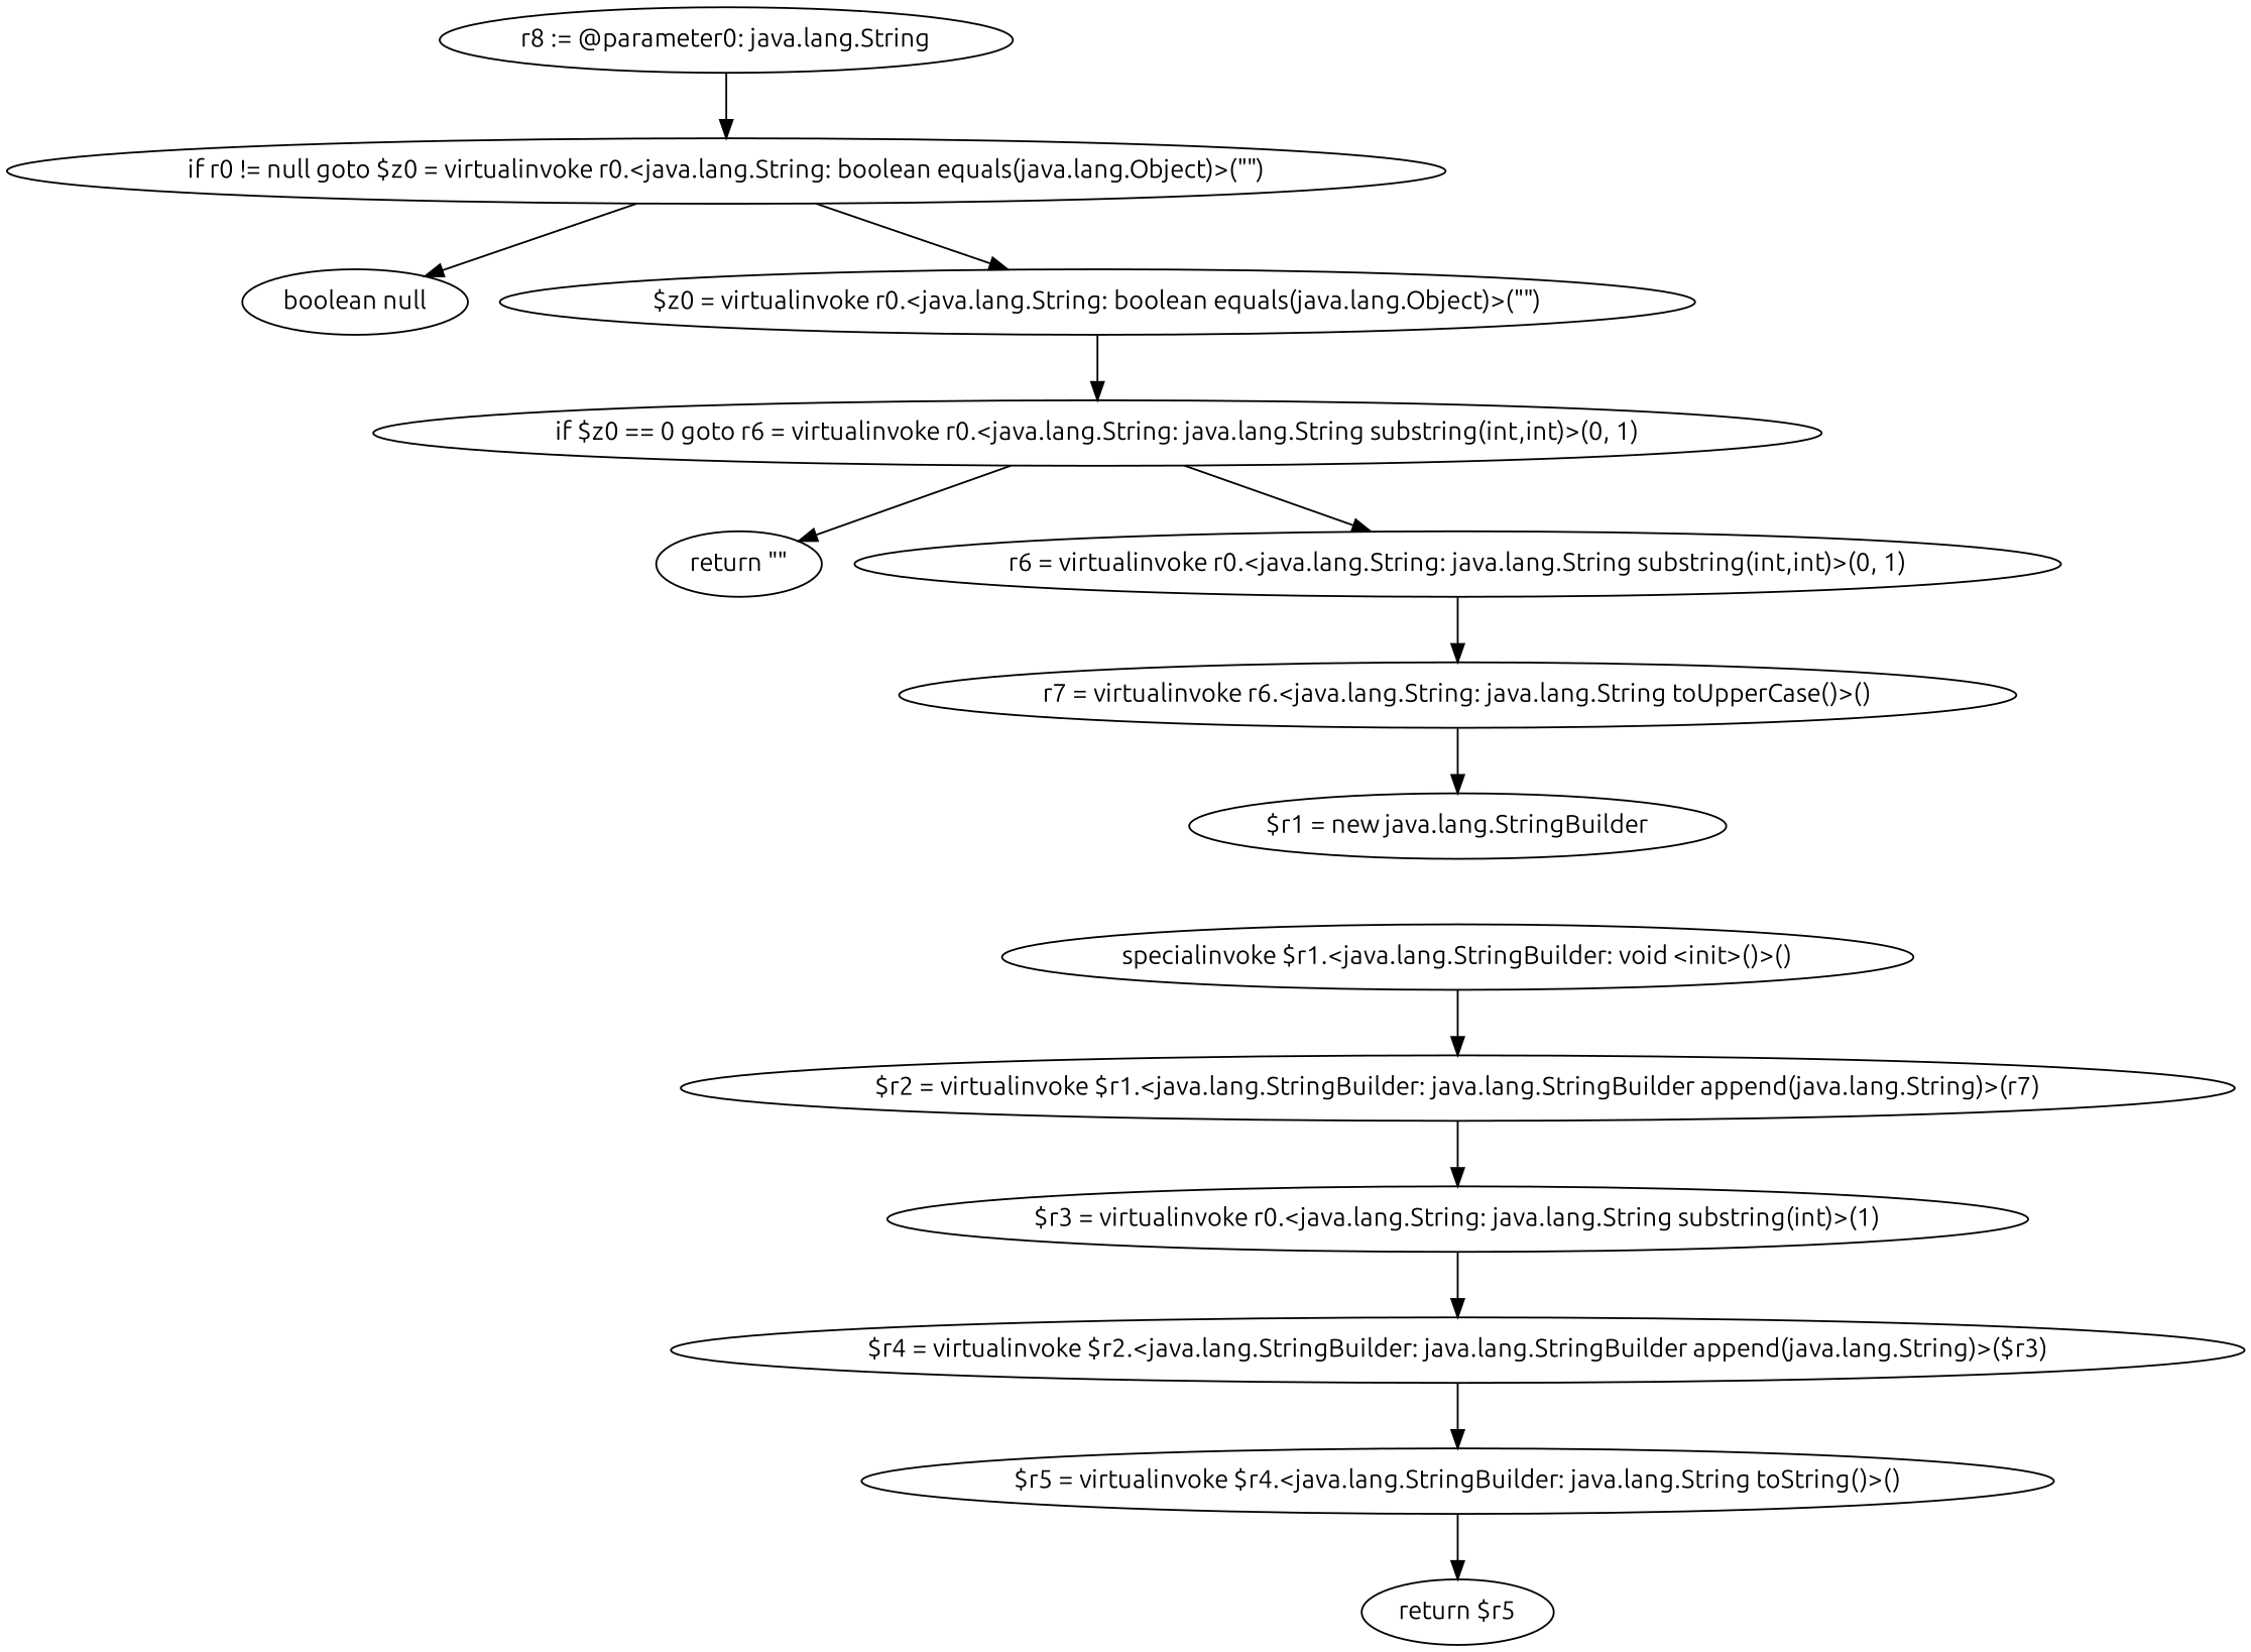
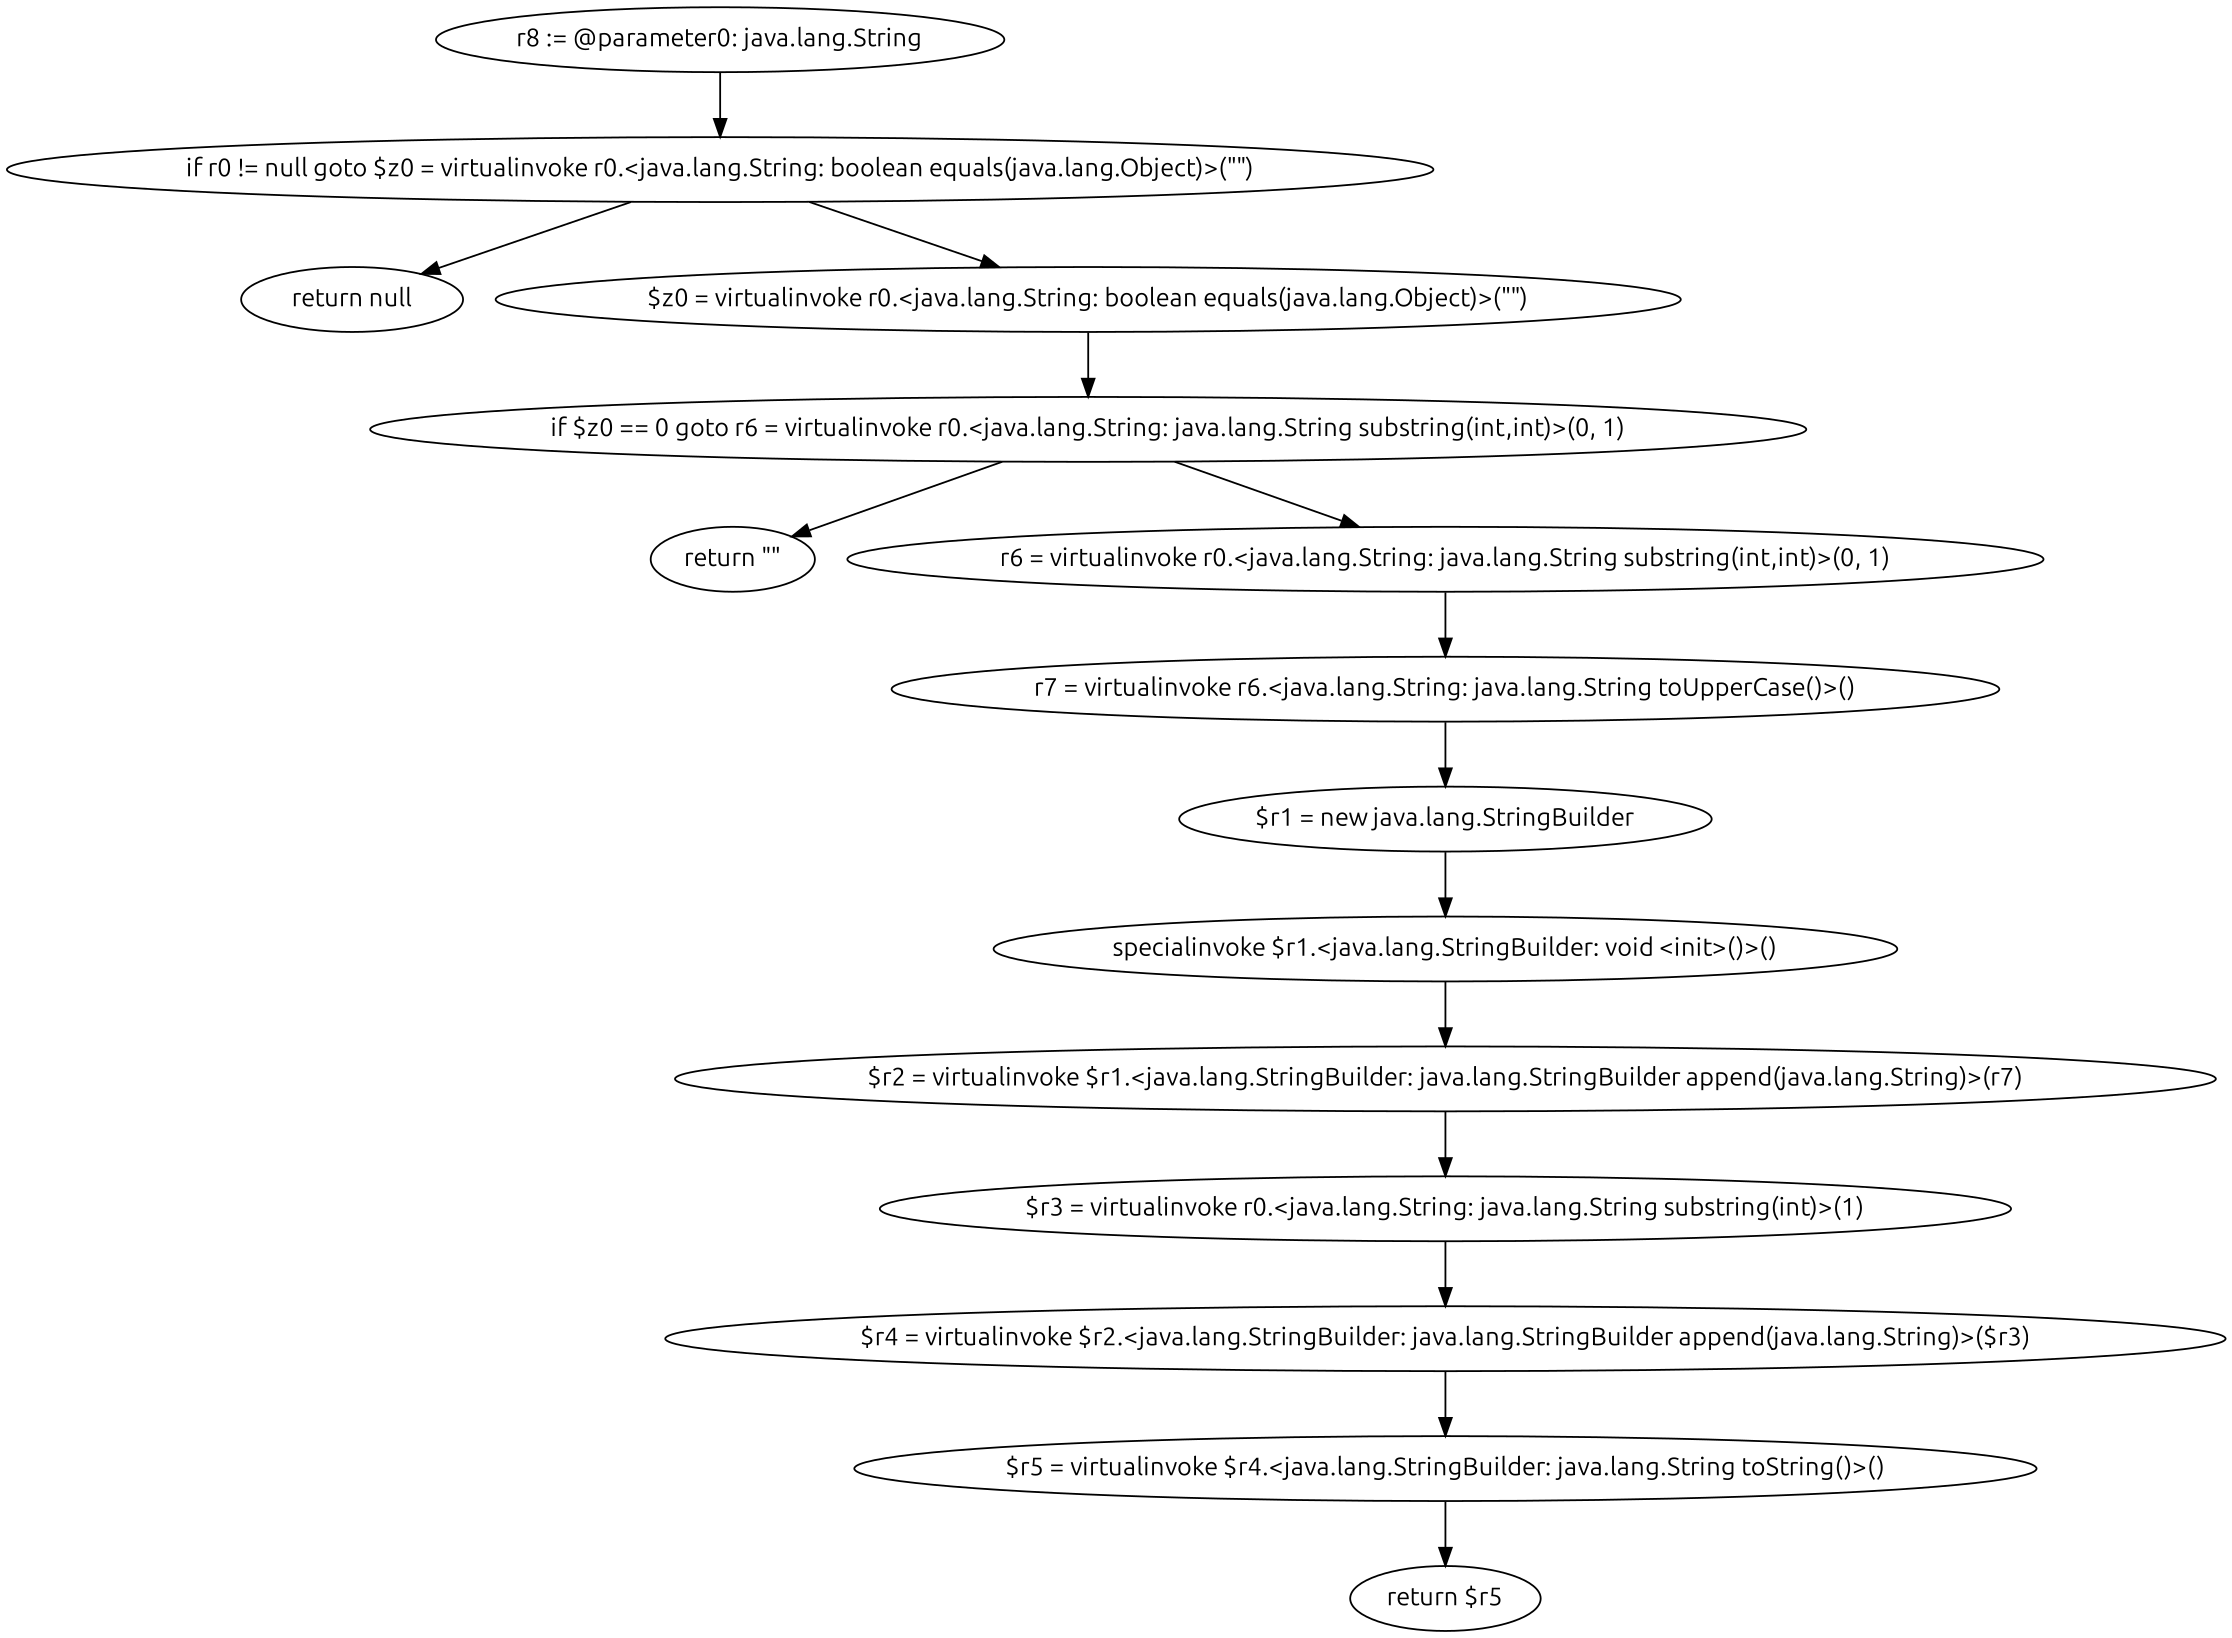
  digraph {
    fontname=Ubuntu
    node [fontname=Ubuntu]
    edge [fontname=Ubuntu]
    n1 [label="r8 := @parameter0: java.lang.String"]
    "if r0 != null goto $z0 = virtualinvoke r0.<java.lang.String: boolean equals(java.lang.Object)>(\"\")"
-   "return null" [label="boolean null"]
+   "return null"
    "$z0 = virtualinvoke r0.<java.lang.String: boolean equals(java.lang.Object)>(\"\")"
    "if $z0 == 0 goto r6 = virtualinvoke r0.<java.lang.String: java.lang.String substring(int,int)>(0, 1)"
    "return \"\""
    "r6 = virtualinvoke r0.<java.lang.String: java.lang.String substring(int,int)>(0, 1)"
    "r7 = virtualinvoke r6.<java.lang.String: java.lang.String toUpperCase()>()"
    "$r1 = new java.lang.StringBuilder"
    "specialinvoke $r1.<java.lang.StringBuilder: void <init>()>()"
    "$r2 = virtualinvoke $r1.<java.lang.StringBuilder: java.lang.StringBuilder append(java.lang.String)>(r7)"
    "$r3 = virtualinvoke r0.<java.lang.String: java.lang.String substring(int)>(1)"
    "$r4 = virtualinvoke $r2.<java.lang.StringBuilder: java.lang.StringBuilder append(java.lang.String)>($r3)"
    "$r5 = virtualinvoke $r4.<java.lang.StringBuilder: java.lang.String toString()>()"
    "return $r5"
    n1 -> "if r0 != null goto $z0 = virtualinvoke r0.<java.lang.String: boolean equals(java.lang.Object)>(\"\")"
    "if r0 != null goto $z0 = virtualinvoke r0.<java.lang.String: boolean equals(java.lang.Object)>(\"\")" -> "return null"
    "if r0 != null goto $z0 = virtualinvoke r0.<java.lang.String: boolean equals(java.lang.Object)>(\"\")" -> "$z0 = virtualinvoke r0.<java.lang.String: boolean equals(java.lang.Object)>(\"\")"
    "$z0 = virtualinvoke r0.<java.lang.String: boolean equals(java.lang.Object)>(\"\")" -> "if $z0 == 0 goto r6 = virtualinvoke r0.<java.lang.String: java.lang.String substring(int,int)>(0, 1)"
    "if $z0 == 0 goto r6 = virtualinvoke r0.<java.lang.String: java.lang.String substring(int,int)>(0, 1)" -> "return \"\""
    "if $z0 == 0 goto r6 = virtualinvoke r0.<java.lang.String: java.lang.String substring(int,int)>(0, 1)" -> "r6 = virtualinvoke r0.<java.lang.String: java.lang.String substring(int,int)>(0, 1)"
    "r6 = virtualinvoke r0.<java.lang.String: java.lang.String substring(int,int)>(0, 1)" -> "r7 = virtualinvoke r6.<java.lang.String: java.lang.String toUpperCase()>()"
    "r7 = virtualinvoke r6.<java.lang.String: java.lang.String toUpperCase()>()" -> "$r1 = new java.lang.StringBuilder"
+   "$r1 = new java.lang.StringBuilder" -> "specialinvoke $r1.<java.lang.StringBuilder: void <init>()>()"
    "specialinvoke $r1.<java.lang.StringBuilder: void <init>()>()" -> "$r2 = virtualinvoke $r1.<java.lang.StringBuilder: java.lang.StringBuilder append(java.lang.String)>(r7)"
    "$r2 = virtualinvoke $r1.<java.lang.StringBuilder: java.lang.StringBuilder append(java.lang.String)>(r7)" -> "$r3 = virtualinvoke r0.<java.lang.String: java.lang.String substring(int)>(1)"
    "$r3 = virtualinvoke r0.<java.lang.String: java.lang.String substring(int)>(1)" -> "$r4 = virtualinvoke $r2.<java.lang.StringBuilder: java.lang.StringBuilder append(java.lang.String)>($r3)"
    "$r4 = virtualinvoke $r2.<java.lang.StringBuilder: java.lang.StringBuilder append(java.lang.String)>($r3)" -> "$r5 = virtualinvoke $r4.<java.lang.StringBuilder: java.lang.String toString()>()"
    "$r5 = virtualinvoke $r4.<java.lang.StringBuilder: java.lang.String toString()>()" -> "return $r5"
  }
